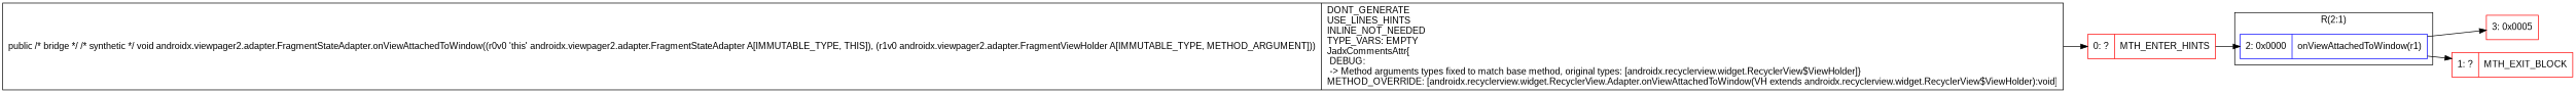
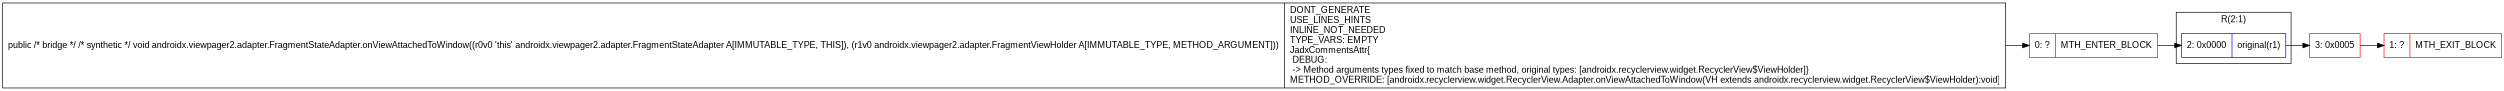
  digraph {
    fontname="Liberation Sans"
    rankdir=LR
    node [color=red fontname="Liberation Sans" shape=record]
    edge [fontname="Liberation Sans"]
-   n1 [color=blue label="{2\:\ 0x0000|onViewAttachedToWindow(r1)\l}"]
+   n1 [color=blue label="{2\:\ 0x0000|original(r1)\l}"]
    n2 [label="{3\:\ 0x0005}"]
    n3 [label="{1\:\ ?|MTH_EXIT_BLOCK\l}"]
-   n4 [label="{0\:\ ?|MTH_ENTER_HINTS\l}"]
+   n4 [label="{0\:\ ?|MTH_ENTER_BLOCK\l}"]
    n5 [label="{public \/* bridge *\/ \/* synthetic *\/ void androidx.viewpager2.adapter.FragmentStateAdapter.onViewAttachedToWindow((r0v0 'this' androidx.viewpager2.adapter.FragmentStateAdapter A[IMMUTABLE_TYPE, THIS]), (r1v0 androidx.viewpager2.adapter.FragmentViewHolder A[IMMUTABLE_TYPE, METHOD_ARGUMENT]))  | DONT_GENERATE\lUSE_LINES_HINTS\lINLINE_NOT_NEEDED\lTYPE_VARS: EMPTY\lJadxCommentsAttr\{\l DEBUG: \l \-\> Method arguments types fixed to match base method, original types: [androidx.recyclerview.widget.RecyclerView$ViewHolder]\}\lMETHOD_OVERRIDE: [androidx.recyclerview.widget.RecyclerView.Adapter.onViewAttachedToWindow(VH extends androidx.recyclerview.widget.RecyclerView$ViewHolder):void]\l}" color=""]
    subgraph cluster_1 {
      label="R(2:1)"
      n1
    }
    n1 -> n2
-   n1 -> n3
+   n2 -> n3
    n4 -> n1
    n5 -> n4
  }
